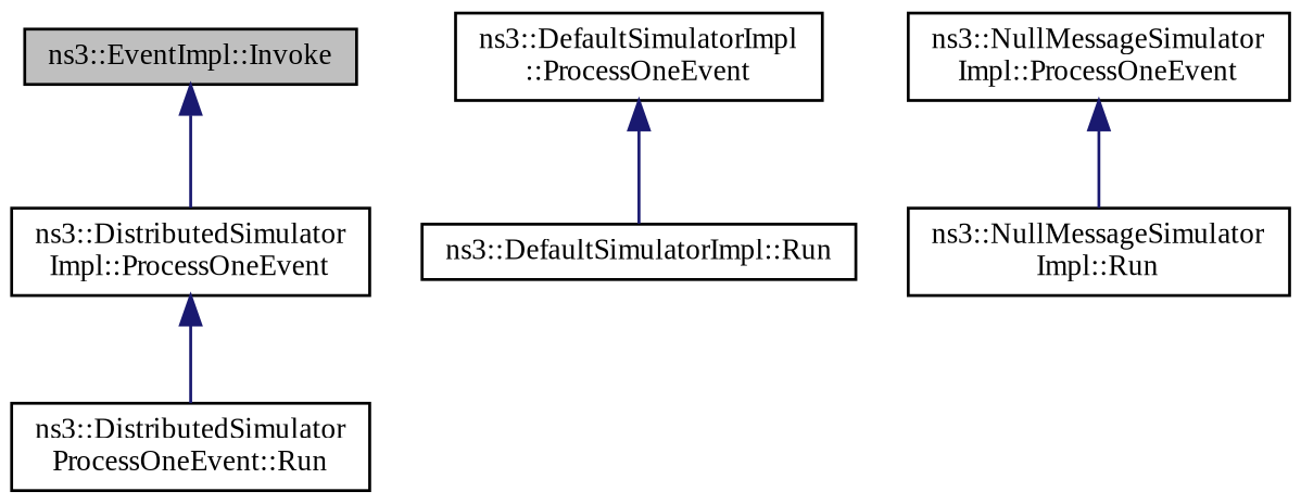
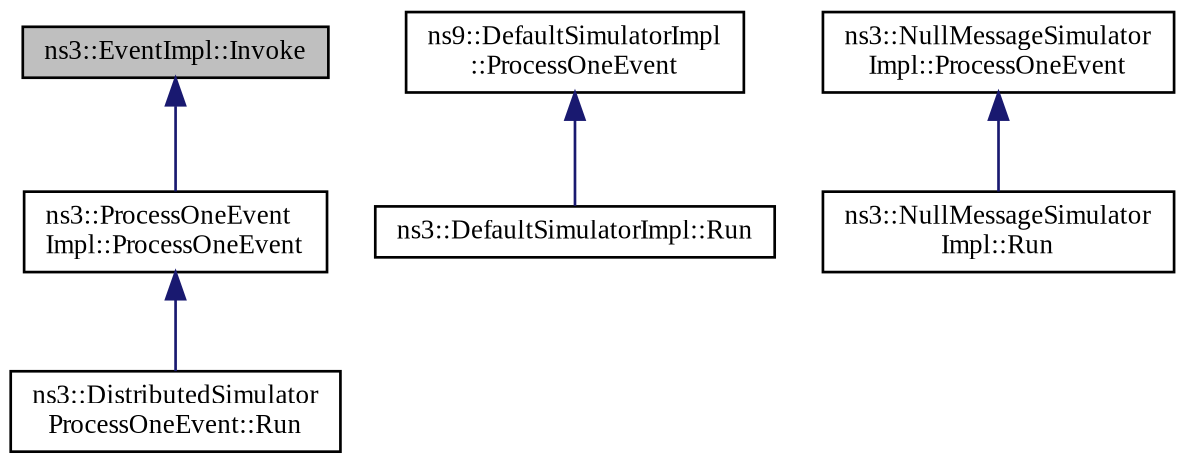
  digraph {
    fontname="Liberation Serif"
    rankdir=TB
    node [color=black fillcolor=white fontname="Liberation Serif" fontsize=10 shape=record style=filled]
    edge [color=midnightblue dir=back fontname="Liberation Serif" fontsize=10 labelfontname=Helvetica labelfontsize=10 style=solid]
    n1 [fillcolor=grey75 fontcolor=black height=0.2 label="ns3::EventImpl::Invoke" width=0.4]
-   n2 [height=0.2 label="ns3::DistributedSimulator\lImpl::ProcessOneEvent" width=0.4]
-   n3 [height=0.2 label="ns3::DefaultSimulatorImpl\l::ProcessOneEvent" width=0.4]
+   n2 [height=0.2 label="ns3::ProcessOneEvent\lImpl::ProcessOneEvent" width=0.4]
+   n3 [height=0.2 label="ns9::DefaultSimulatorImpl\l::ProcessOneEvent" width=0.4]
    n4 [height=0.2 label="ns3::DefaultSimulatorImpl::Run" width=0.4]
    n5 [height=0.2 label="ns3::DistributedSimulator\lProcessOneEvent::Run" width=0.4]
    n6 [height=0.2 label="ns3::NullMessageSimulator\lImpl::ProcessOneEvent" width=0.4]
    n7 [height=0.2 label="ns3::NullMessageSimulator\lImpl::Run" width=0.4]
    n1 -> n2
    n2 -> n5
    n3 -> n4
    n6 -> n7
  }
